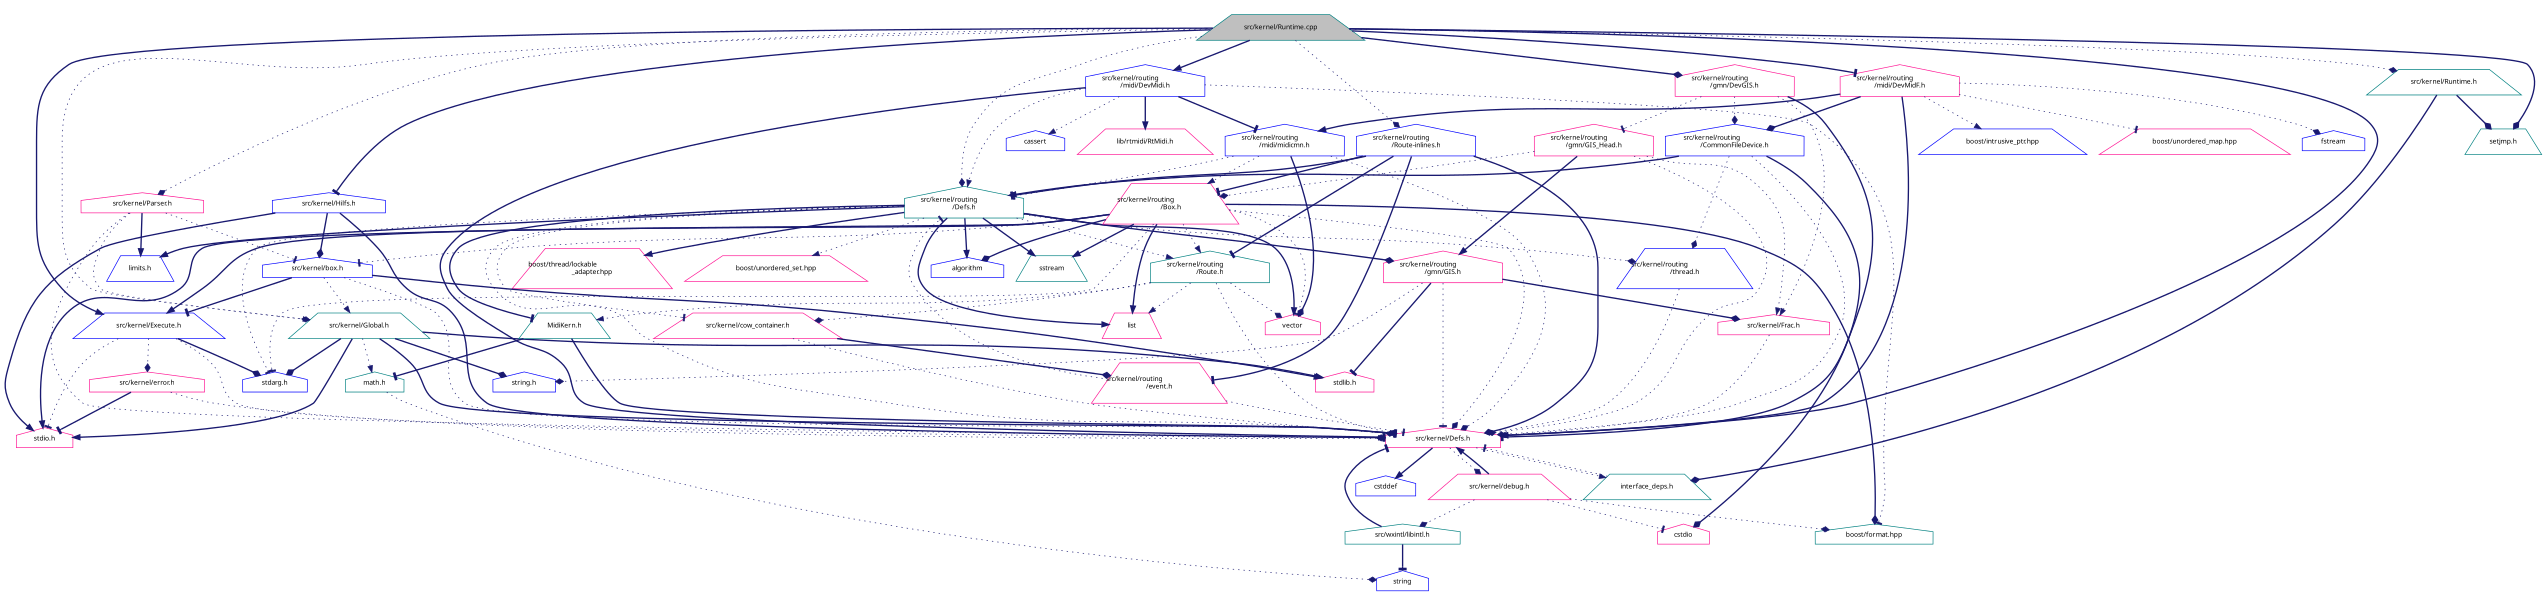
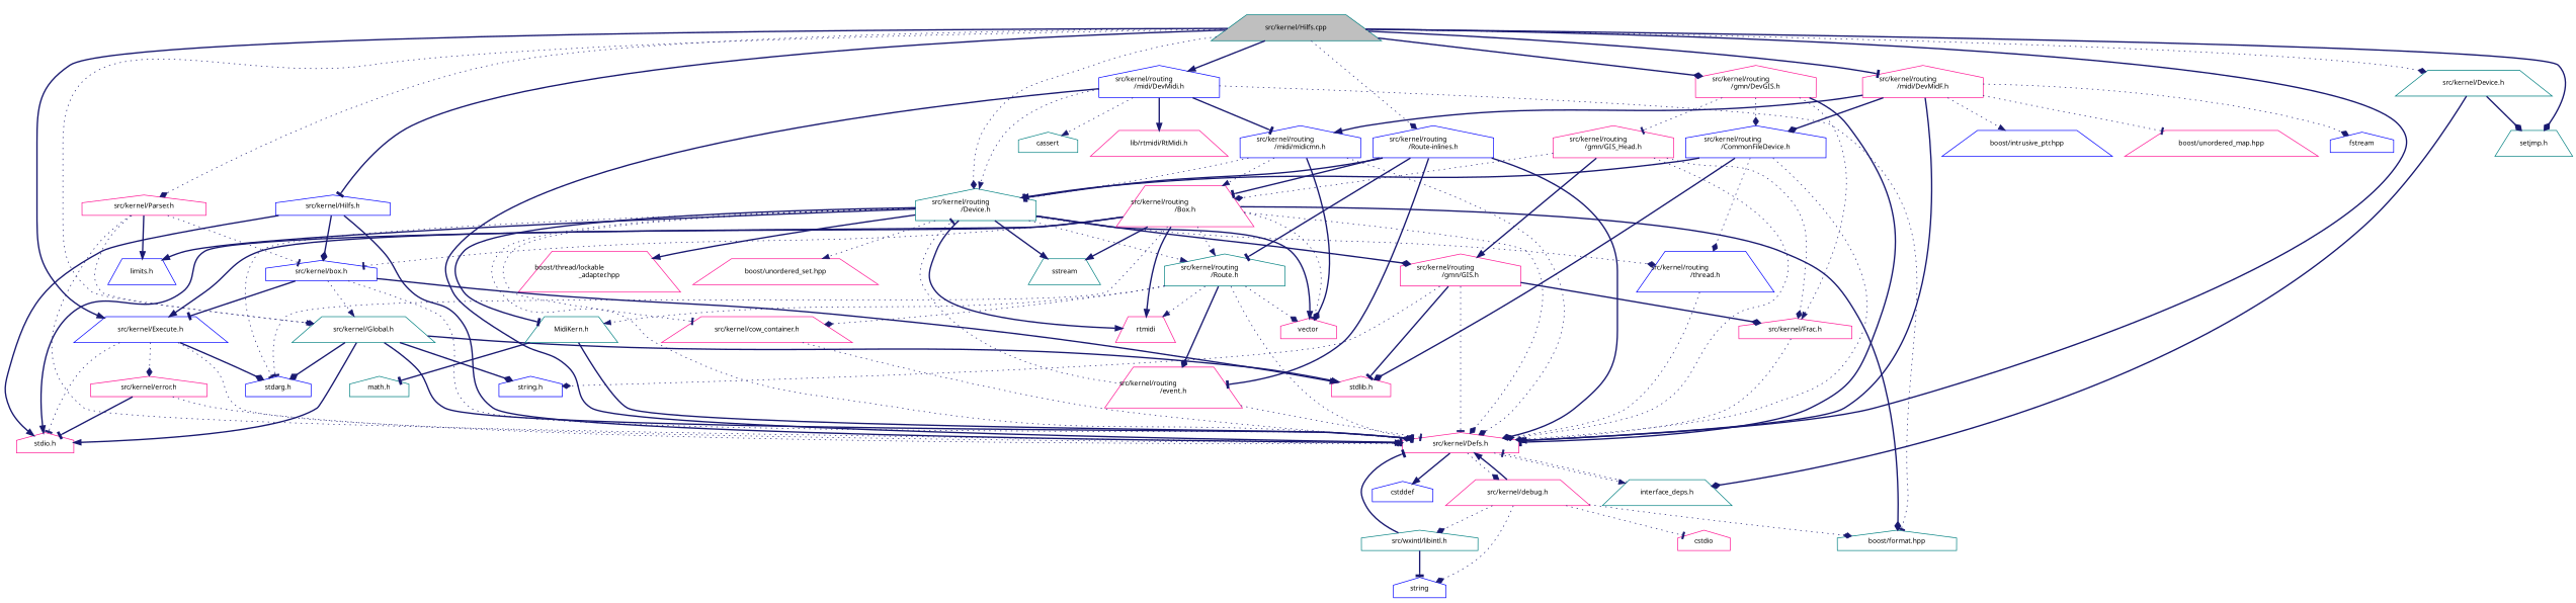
  digraph {
    node [color=deeppink fillcolor=white fontname=Sans fontsize=10 shape=house style=filled]
    edge [arrowhead=diamond color=midnightblue fontname=Sans fontsize=10 labelfontname=Sans labelfontsize=10 style=dotted]
-   n1 [color=teal fillcolor=grey75 fontcolor=black height=0.2 label="src/kernel/Runtime.cpp" shape=trapezium width=0.4]
+   n1 [color=teal fillcolor=grey75 fontcolor=black height=0.2 label="src/kernel/Hilfs.cpp" shape=trapezium width=0.4]
    n2 [height=0.2 label="src/kernel/Defs.h" width=0.4]
    n3 [color=teal height=0.2 label="src/kernel/Global.h" shape=trapezium width=0.4]
    n4 [height=0.2 label="src/kernel/Parser.h" width=0.4]
    n5 [color=blue height=0.2 label="src/kernel/Execute.h" shape=trapezium width=0.4]
    n6 [color=blue height=0.2 label="src/kernel/Hilfs.h" width=0.4]
-   n7 [color=teal height=0.2 label="src/kernel/Runtime.h" shape=trapezium width=0.4]
+   n7 [color=teal height=0.2 label="src/kernel/Device.h" shape=trapezium width=0.4]
    n8 [color=teal height=0.2 label="setjmp.h" shape=trapezium width=0.4]
-   n9 [color=teal height=0.2 label="src/kernel/routing\l/Defs.h" width=0.4]
+   n9 [color=teal height=0.2 label="src/kernel/routing\l/Device.h" width=0.4]
    n10 [color=blue height=0.2 label="src/kernel/routing\l/Route-inlines.h" width=0.4]
    n11 [height=0.2 label="src/kernel/routing\l/gmn/DevGIS.h" width=0.4]
    n12 [color=blue height=0.2 label="src/kernel/routing\l/midi/DevMidi.h" width=0.4]
    n13 [height=0.2 label="src/kernel/routing\l/midi/DevMidF.h" width=0.4]
    n14 [color=teal height=0.2 label="interface_deps.h" shape=trapezium width=0.4]
    n15 [color=blue height=0.2 label=cstddef width=0.4]
    n16 [height=0.2 label="src/kernel/debug.h" shape=trapezium width=0.4]
    n17 [height=0.2 label="stdio.h" width=0.4]
    n18 [height=0.2 label="stdlib.h" width=0.4]
    n19 [color=blue height=0.2 label="stdarg.h" width=0.4]
    n20 [color=blue height=0.2 label="string.h" width=0.4]
    n21 [color=teal height=0.2 label="math.h" width=0.4]
    n22 [color=blue height=0.2 label="src/kernel/box.h" width=0.4]
    n23 [color=blue height=0.2 label="limits.h" shape=trapezium width=0.4]
    n24 [height=0.2 label="src/kernel/error.h" width=0.4]
    n25 [height=0.2 label="src/kernel/cow_container.h" shape=trapezium width=0.4]
    n26 [height=0.2 label="src/kernel/routing\l/gmn/GIS.h" width=0.4]
    n27 [color=teal height=0.2 label="src/kernel/routing\l/Route.h" width=0.4]
    n28 [color=teal height=0.2 label="MidiKern.h" shape=trapezium width=0.4]
-   n29 [height=0.2 label=list shape=trapezium width=0.4]
+   n29 [height=0.2 label=rtmidi shape=trapezium width=0.4]
    n30 [height=0.2 label=vector width=0.4]
    n31 [color=blue height=0.2 label="src/kernel/routing\l/thread.h" shape=trapezium width=0.4]
    n32 [height=0.2 label="boost/thread/lockable\l_adapter.hpp" shape=trapezium width=0.4]
-   n33 [color=blue height=0.2 label=algorithm width=0.4]
    n34 [color=teal height=0.2 label=sstream shape=trapezium width=0.4]
    n35 [height=0.2 label="boost/unordered_set.hpp" shape=trapezium width=0.4]
    n36 [height=0.2 label="src/kernel/routing\l/event.h" shape=trapezium width=0.4]
    n37 [height=0.2 label="src/kernel/routing\l/Box.h" shape=trapezium width=0.4]
    n38 [height=0.2 label="src/kernel/Frac.h" width=0.4]
    n39 [color=blue height=0.2 label="src/kernel/routing\l/CommonFileDevice.h" width=0.4]
    n40 [height=0.2 label="src/kernel/routing\l/gmn/GIS_Head.h" width=0.4]
    n41 [color=teal height=0.2 label="boost/format.hpp" width=0.4]
    n42 [color=blue height=0.2 label="src/kernel/routing\l/midi/midicmn.h" width=0.4]
-   n43 [color=blue height=0.2 label=cassert width=0.4]
+   n43 [color=teal height=0.2 label=cassert width=0.4]
    n44 [height=0.2 label="lib/rtmidi/RtMidi.h" shape=trapezium width=0.4]
    n45 [color=blue height=0.2 label=fstream width=0.4]
    n46 [color=blue height=0.2 label="boost/intrusive_ptr.hpp" shape=trapezium width=0.4]
    n47 [height=0.2 label="boost/unordered_map.hpp" shape=trapezium width=0.4]
    n48 [color=teal height=0.2 label="src/wxintl/libintl.h" width=0.4]
    n49 [color=blue height=0.2 label=string width=0.4]
    n50 [height=0.2 label=cstdio width=0.4]
    n1 -> n2 [arrowhead=normal style=bold]
    n1 -> n3 [arrowhead=normal]
    n1 -> n4
    n1 -> n5 [arrowhead=normal style=bold]
    n1 -> n6 [arrowhead=tee style=bold]
    n1 -> n7
    n1 -> n8 [style=bold]
    n1 -> n9
    n1 -> n10
    n1 -> n11 [style=bold]
    n1 -> n12 [arrowhead=normal style=bold]
    n1 -> n13 [arrowhead=tee style=bold]
    n2 -> n14 [arrowhead=normal]
    n2 -> n15 [arrowhead=normal style=bold]
    n2 -> n16
    n3 -> n2 [arrowhead=tee style=bold]
    n3 -> n17 [arrowhead=normal style=bold]
    n3 -> n18 [arrowhead=normal style=bold]
    n3 -> n19 [style=bold]
    n3 -> n20 [style=bold]
-   n3 -> n21 [arrowhead=normal]
    n4 -> n2
    n4 -> n3
    n4 -> n22 [arrowhead=tee]
    n4 -> n23 [arrowhead=normal style=bold]
    n5 -> n2 [arrowhead=normal]
    n5 -> n17 [arrowhead=tee]
    n5 -> n19 [style=bold]
    n5 -> n24
-   n6 -> n2 [arrowhead=tee style=bold]
+   n6 -> n2 [arrowhead=normal style=bold]
    n6 -> n17 [arrowhead=normal style=bold]
    n6 -> n22 [style=bold]
    n7 -> n8 [style=bold]
    n7 -> n14 [style=bold]
    n9 -> n2 [arrowhead=tee]
    n9 -> n19 [arrowhead=tee]
    n9 -> n23 [arrowhead=normal style=bold]
    n9 -> n25 [arrowhead=tee]
    n9 -> n26 [style=bold]
    n9 -> n27 [arrowhead=normal]
    n9 -> n28 [arrowhead=tee style=bold]
    n9 -> n29 [arrowhead=normal style=bold]
    n9 -> n30 [arrowhead=normal style=bold]
    n9 -> n31
    n9 -> n32 [arrowhead=normal style=bold]
-   n9 -> n33 [arrowhead=normal style=bold]
    n9 -> n34 [arrowhead=normal style=bold]
    n9 -> n35 [arrowhead=normal]
    n10 -> n2 [style=bold]
    n10 -> n9 [arrowhead=tee style=bold]
    n10 -> n27 [arrowhead=tee style=bold]
    n10 -> n36 [arrowhead=tee style=bold]
    n10 -> n37 [arrowhead=tee style=bold]
    n11 -> n2 [arrowhead=tee style=bold]
    n11 -> n38 [arrowhead=normal]
    n11 -> n39
    n11 -> n40 [arrowhead=tee]
    n12 -> n2 [arrowhead=tee style=bold]
    n12 -> n9 [arrowhead=normal]
    n12 -> n41 [arrowhead=tee]
    n12 -> n42 [arrowhead=tee style=bold]
    n12 -> n43 [arrowhead=normal]
    n12 -> n44 [arrowhead=normal style=bold]
    n13 -> n2 [arrowhead=normal style=bold]
    n13 -> n39 [style=bold]
    n13 -> n42 [arrowhead=normal style=bold]
    n13 -> n45
    n13 -> n46 [arrowhead=normal]
    n13 -> n47 [arrowhead=tee]
    n14 -> n2 [arrowhead=tee]
    n16 -> n2 [arrowhead=normal style=bold]
    n16 -> n41
    n16 -> n48
-   n21 -> n49
+   n16 -> n49
    n16 -> n50 [arrowhead=tee]
    n22 -> n2 [arrowhead=normal]
    n22 -> n3 [arrowhead=normal]
    n22 -> n5 [arrowhead=tee style=bold]
    n22 -> n18 [arrowhead=normal style=bold]
    n24 -> n2
    n24 -> n17 [arrowhead=tee style=bold]
    n25 -> n2
    n26 -> n2 [arrowhead=tee]
    n26 -> n18 [arrowhead=tee style=bold]
    n26 -> n20
    n26 -> n38 [style=bold]
    n27 -> n2
    n27 -> n25
    n27 -> n28 [arrowhead=normal]
    n27 -> n29 [arrowhead=normal]
    n27 -> n30
-   n25 -> n36 [style=bold]
+   n27 -> n36 [style=bold]
    n28 -> n2 [arrowhead=tee style=bold]
    n28 -> n21 [arrowhead=tee style=bold]
    n31 -> n2
    n36 -> n2 [arrowhead=tee]
    n36 -> n9 [arrowhead=tee]
    n37 -> n2
    n37 -> n5 [arrowhead=normal style=bold]
    n37 -> n17 [arrowhead=normal style=bold]
    n37 -> n19 [arrowhead=tee]
    n37 -> n22 [arrowhead=tee]
    n37 -> n27 [arrowhead=normal]
    n37 -> n29 [arrowhead=normal style=bold]
    n37 -> n30 [arrowhead=tee]
-   n37 -> n33 [style=bold]
    n37 -> n34 [arrowhead=normal style=bold]
    n37 -> n41 [style=bold]
    n38 -> n2
    n39 -> n2
    n39 -> n9 [arrowhead=normal style=bold]
    n39 -> n31
-   n39 -> n50 [style=bold]
+   n39 -> n18 [style=bold]
    n40 -> n2
    n40 -> n26 [arrowhead=normal style=bold]
    n40 -> n37
-   n40 -> n38 [arrowhead=normal]
+   n40 -> n38
    n42 -> n2
    n42 -> n9 [arrowhead=tee]
    n42 -> n30 [style=bold]
    n42 -> n37 [arrowhead=normal]
    n48 -> n2 [arrowhead=tee style=bold]
    n48 -> n49 [arrowhead=tee style=bold]
  }
